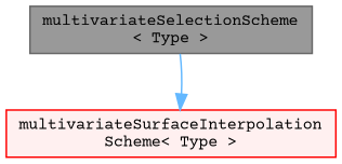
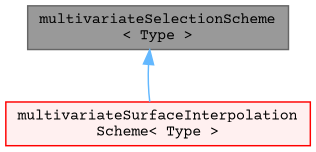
  digraph {
    fontname="Courier Prime"
    node [fontname="Courier Prime" fontsize=10 shape=box style=filled]
    n1 [color=gray40 fillcolor=grey60 fontcolor=black height=0.2 label="multivariateSelectionScheme\l\< Type \>" width=0.4]
    n2 [color=red fillcolor="#FFF0F0" height=0.2 label="multivariateSurfaceInterpolation\lScheme\< Type \>" width=0.4]
-   n2 -> n1 [color=steelblue1 dir=back fontname="Courier Prime" fontsize=10 labelfontname=Helvetica labelfontsize=10 style=solid]
+   n1 -> n2 [color=steelblue1 dir=back fontname="Courier Prime" fontsize=10 labelfontname=Helvetica labelfontsize=10 style=solid]
  }
